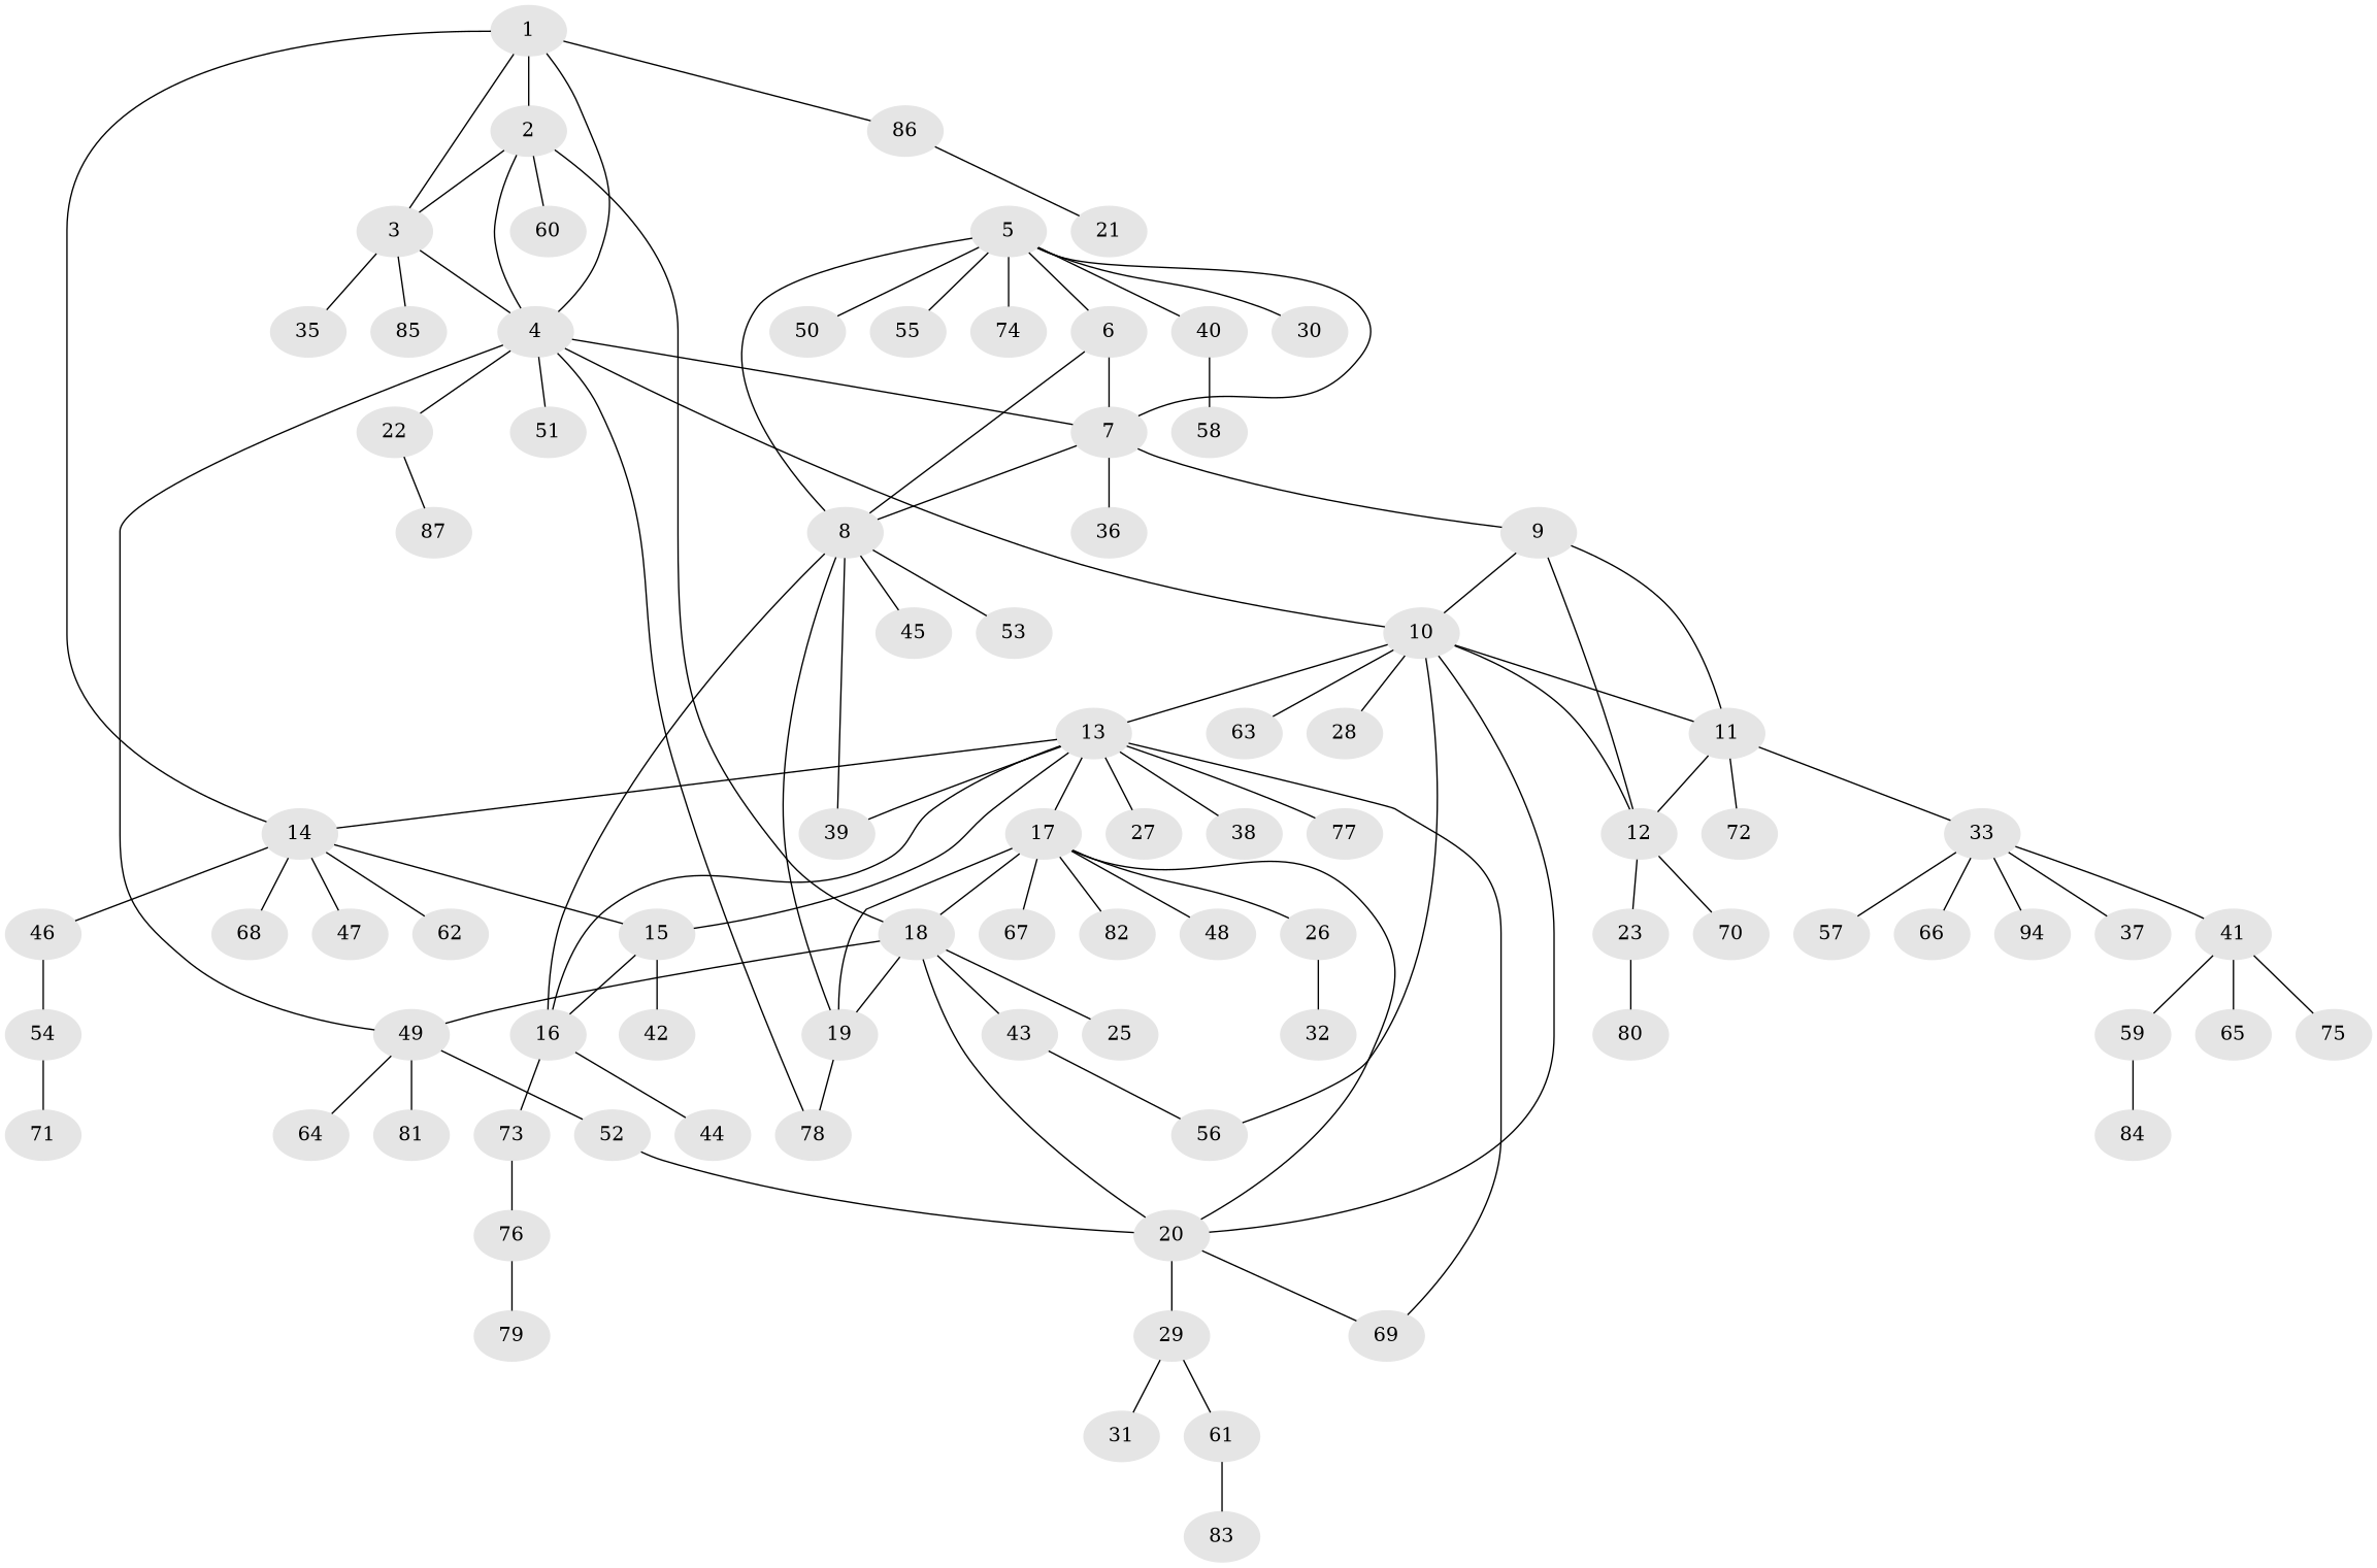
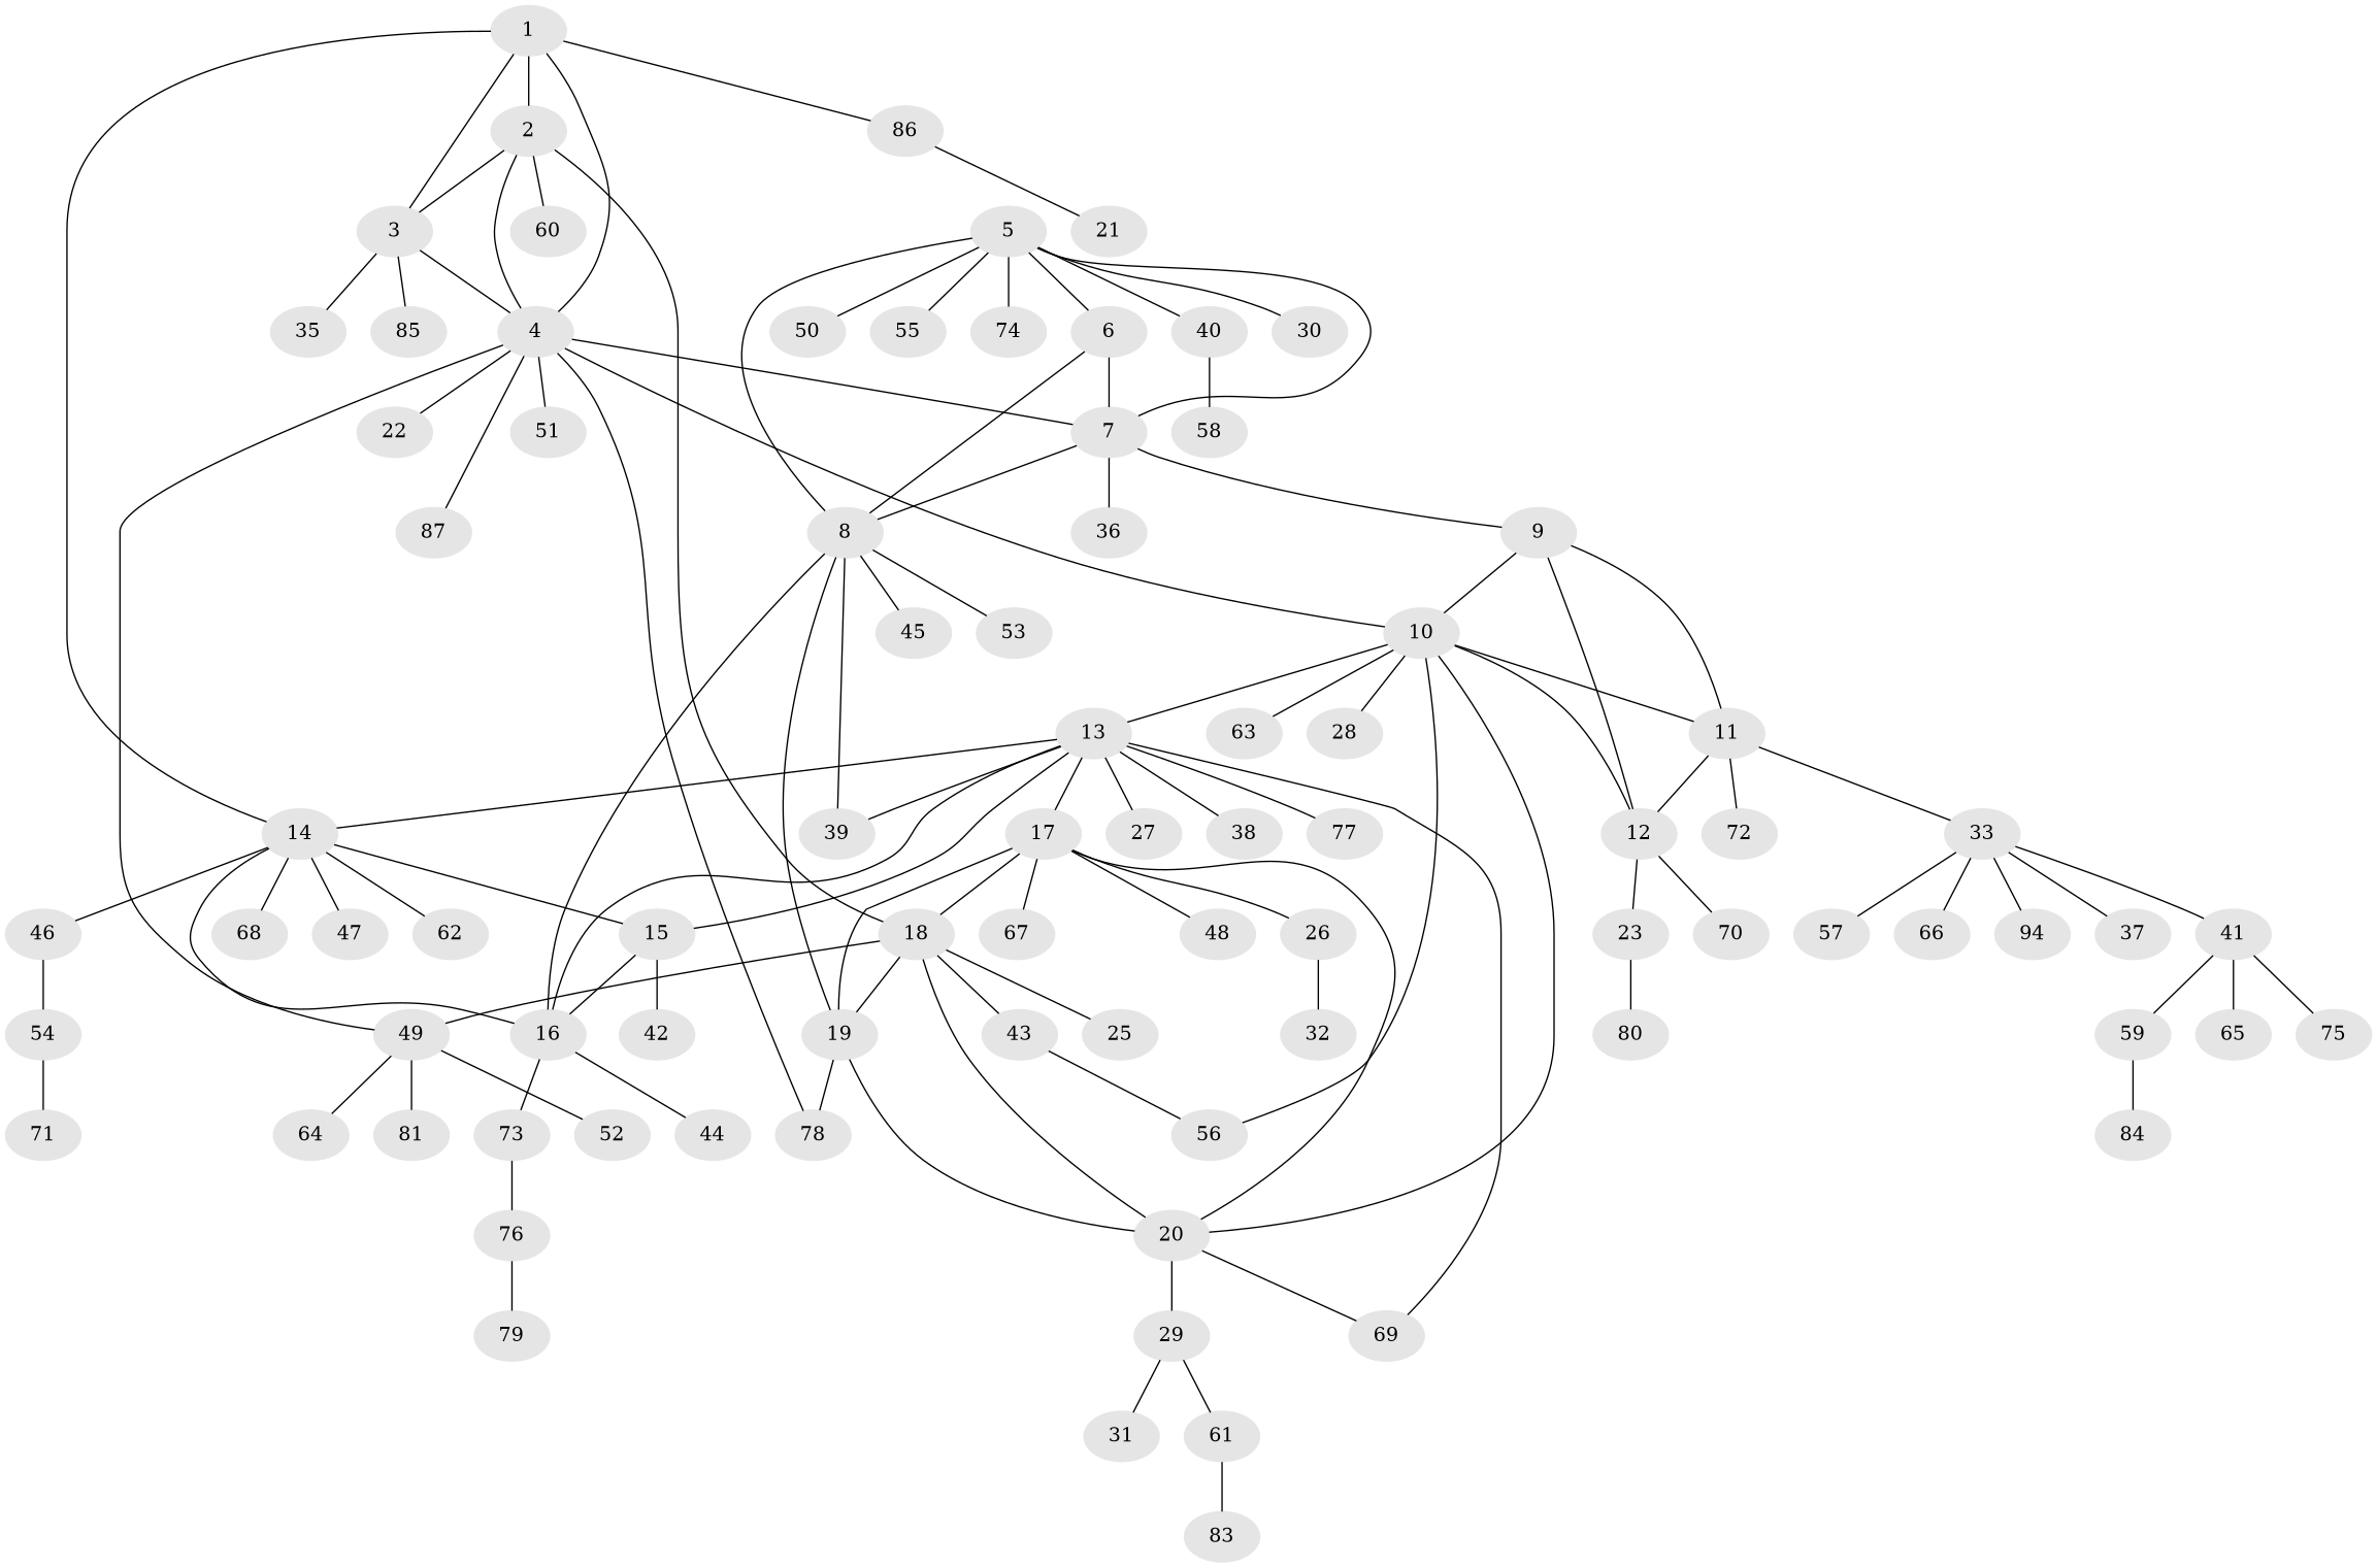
  graph {
    node [color=gray90 style=filled]
    1
    2
    3
    4
    14
    86
    18
    60
    35
    85
    7
    10
    22
    49
    51
    78
    87
    16
    15
    46
    47
    62
    68
    21
    19
    20
    25
    43
    8
    9
    36
    11
    12
    13
    28
    56
    63
    52
    64
    81
    5
    6
    30
    40
    50
    55
    74
    39
    45
    53
    58
    44
    73
    33
    72
    23
    70
    17
    27
    38
    69
    77
    29
    n64 [label=94]
    37
    41
    57
    66
    80
    42
    26
    48
    67
-   82
    54
    76
    32
    31
    61
    83
    59
    65
    75
    84
    71
    79
    1 -- 2
    1 -- 3
    1 -- 4
    1 -- 14
    1 -- 86
    2 -- 3
    2 -- 4
    2 -- 18
    2 -- 60
    3 -- 4
    3 -- 35
    3 -- 85
    4 -- 7
    4 -- 10
    4 -- 22
    4 -- 49
    4 -- 51
    4 -- 78
-   22 -- 87
+   4 -- 87
+   14 -- 16
    14 -- 15
    14 -- 46
    14 -- 47
    14 -- 62
    14 -- 68
    86 -- 21
    18 -- 49
    18 -- 19
    18 -- 20
    18 -- 25
    18 -- 43
    7 -- 8
    7 -- 9
    7 -- 36
    10 -- 20
    10 -- 11
    10 -- 12
    10 -- 13
    10 -- 28
    10 -- 56
    10 -- 63
    49 -- 52
    49 -- 64
    49 -- 81
    16 -- 44
    16 -- 73
    15 -- 16
    15 -- 42
    46 -- 54
    19 -- 78
-   52 -- 20
+   19 -- 20
    20 -- 69
    20 -- 29
    43 -- 56
    8 -- 16
    8 -- 19
    8 -- 39
    8 -- 45
    8 -- 53
    9 -- 10
    9 -- 11
    9 -- 12
    11 -- 12
    11 -- 33
    11 -- 72
    12 -- 23
    12 -- 70
    13 -- 14
    13 -- 16
    13 -- 15
    13 -- 39
    13 -- 17
    13 -- 27
    13 -- 38
    13 -- 69
    13 -- 77
    5 -- 7
    5 -- 8
    5 -- 6
    5 -- 30
    5 -- 40
    5 -- 50
    5 -- 55
    5 -- 74
    6 -- 7
    6 -- 8
    40 -- 58
    73 -- 76
    33 -- n64
    33 -- 37
    33 -- 41
    33 -- 57
    33 -- 66
    23 -- 80
    17 -- 18
    17 -- 19
    17 -- 20
    17 -- 26
    17 -- 48
    17 -- 67
-   17 -- 82
    29 -- 31
    29 -- 61
    41 -- 59
    41 -- 65
    41 -- 75
    26 -- 32
    54 -- 71
    76 -- 79
    61 -- 83
    59 -- 84
  }
